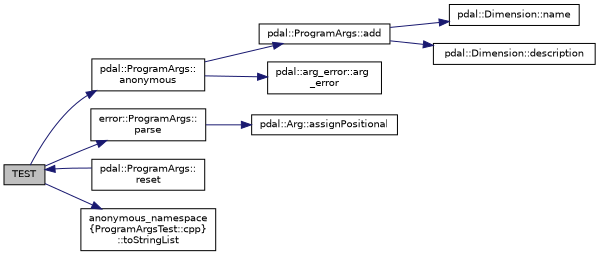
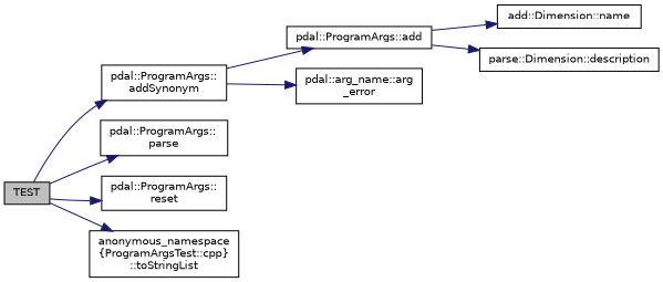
  digraph {
    fontname="DejaVu Sans"
    rankdir=LR
    node [color=black fillcolor=white fontname="DejaVu Sans" fontsize=10 shape=record style=filled]
    edge [color=midnightblue fontname="DejaVu Sans" fontsize=10 labelfontname=Helvetica labelfontsize=10 style=solid]
    n1 [fillcolor=grey75 fontcolor=black height=0.2 label=TEST width=0.4]
-   n2 [height=0.2 label="pdal::ProgramArgs::\lanonymous" width=0.4]
-   n3 [height=0.2 label="error::ProgramArgs::\lparse" width=0.4]
+   n2 [height=0.2 label="pdal::ProgramArgs::\laddSynonym" width=0.4]
+   n3 [height=0.2 label="pdal::ProgramArgs::\lparse" width=0.4]
    n4 [height=0.2 label="pdal::ProgramArgs::\lreset" width=0.4]
    n5 [height=0.2 label="anonymous_namespace\l\{ProgramArgsTest::cpp\}\l::toStringList" width=0.4]
    n6 [height=0.2 label="pdal::ProgramArgs::add" width=0.4]
-   n7 [height=0.2 label="pdal::Dimension::name" width=0.4]
-   n8 [height=0.2 label="pdal::Dimension::description" width=0.4]
-   n9 [height=0.2 label="pdal::arg_error::arg\l_error" width=0.4]
-   n10 [height=0.2 label="pdal::Arg::assignPositional" width=0.4]
+   n7 [height=0.2 label="add::Dimension::name" width=0.4]
+   n8 [height=0.2 label="parse::Dimension::description" width=0.4]
+   n9 [height=0.2 label="pdal::arg_name::arg\l_error" width=0.4]
    n1 -> n2
    n1 -> n3
-   n4 -> n1
+   n1 -> n4
    n1 -> n5
    n2 -> n6
    n2 -> n9
-   n3 -> n10
    n6 -> n7
    n6 -> n8
  }
